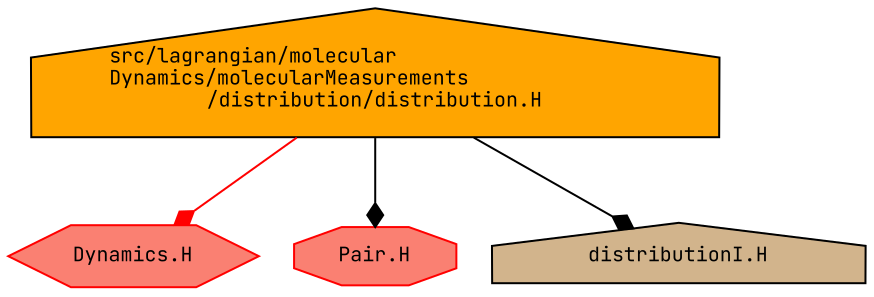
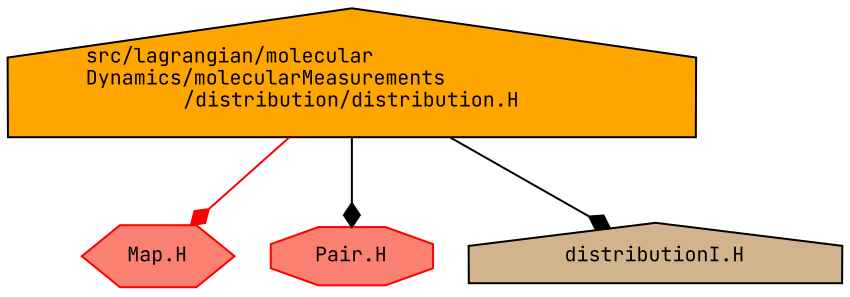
  digraph {
    fontname="JetBrains Mono"
    node [color=black fillcolor=salmon fontname="JetBrains Mono" fontsize=10 shape=house style=filled]
    edge [color=black fontname="JetBrains Mono" fontsize=10 labelfontname=FreeSans labelfontsize=10 style=solid arrowhead=diamond]
    n1 [fillcolor=orange fontcolor=black height=0.2 label="src/lagrangian/molecular\lDynamics/molecularMeasurements\l/distribution/distribution.H" width=0.4]
-   n2 [color=red height=0.2 label="Dynamics.H" shape=hexagon width=0.4]
+   n2 [color=red height=0.2 label="Map.H" shape=hexagon width=0.4]
    n3 [color=red height=0.2 label="Pair.H" shape=octagon width=0.4]
    n4 [height=0.2 label="distributionI.H" width=0.4 fillcolor=tan]
    n1 -> n2 [color=red]
    n1 -> n3
    n1 -> n4
  }
